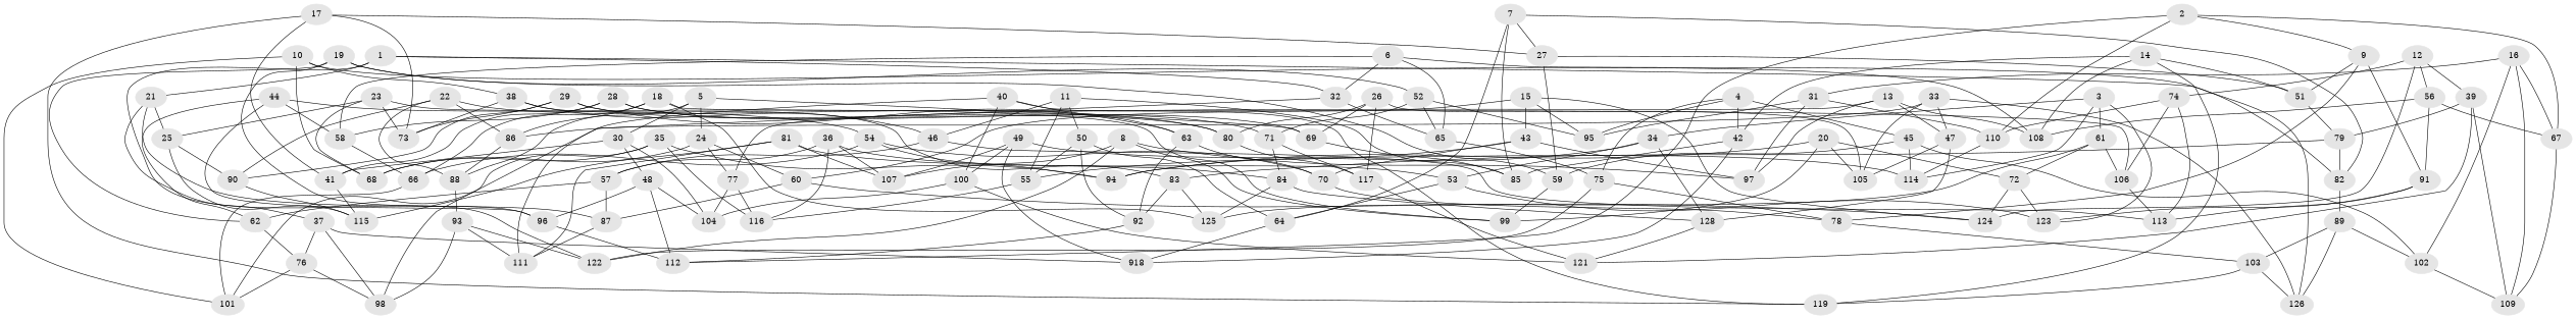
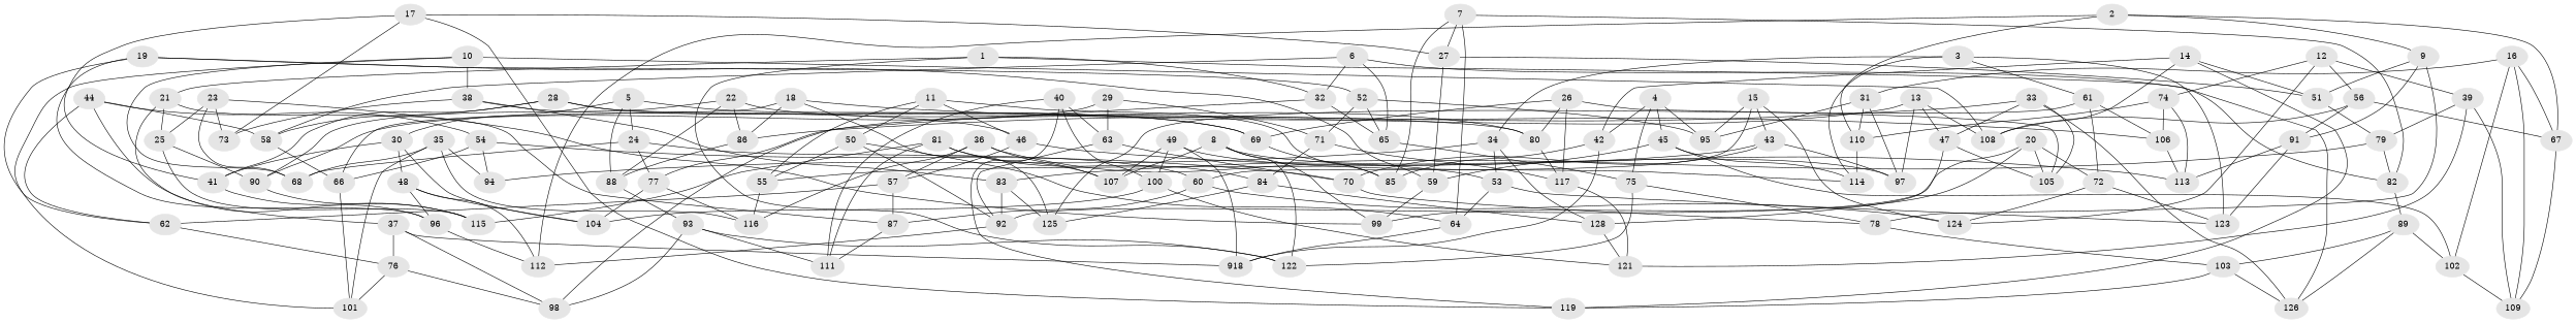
  graph {
    node [color=gray90 style=filled]
    1
    21
    32
    82
    122
    25
    37
    87
    65
    98
    89
    2
    9
    67
    110
    112
    51
    78
    91
    109
    114
    3
    34
    61
    123
    94
    53
    n28 [label=128]
    106
    125
    72
    4
    42
    45
    75
    95
    85
    n38 [label=918]
    102
    59
    5
    24
    30
    69
    88
    68
    77
    60
    41
    48
    104
    93
    6
    58
    126
    66
    7
    27
    64
    8
    97
    99
    107
    79
    103
    113
    10
    38
    101
    108
    46
    73
    83
    11
    50
    55
    57
    92
    116
    12
    39
    56
    74
    124
    121
    13
    47
    105
    14
    119
    15
    43
    70
    16
    31
    17
    115
    18
    86
    19
    52
    62
    96
    71
    76
    20
    90
    111
    22
    80
    117
    23
    26
    28
    29
    63
    84
    33
    35
    36
    40
    100
    44
    54
    49
    81
    1 -- 21
    1 -- 32
    1 -- 82
    1 -- 122
    21 -- 25
    21 -- 37
    21 -- 87
    32 -- 65
    32 -- 98
    82 -- 89
    25 -- 115
    25 -- 90
    37 -- 98
    37 -- n38
    37 -- 76
    87 -- 111
    65 -- 75
    89 -- 102
    89 -- 126
    89 -- 103
    2 -- 9
    2 -- 67
    2 -- 110
    2 -- 112
    9 -- 51
    9 -- 78
    9 -- 91
    67 -- 109
    110 -- 114
    51 -- 79
    78 -- 103
    91 -- 123
    91 -- 113
    3 -- 114
    3 -- 34
    3 -- 61
    3 -- 123
    34 -- 94
    34 -- 53
    34 -- n28
    61 -- 106
    61 -- 125
    61 -- 72
    53 -- 123
    53 -- 64
    n28 -- 121
    106 -- 113
    72 -- 123
    72 -- 124
    4 -- 42
    4 -- 45
    4 -- 75
    4 -- 95
    42 -- 85
    42 -- n38
    45 -- 114
    45 -- 102
    45 -- 59
    75 -- 122
    75 -- 78
    102 -- 109
    59 -- 99
    5 -- 24
    5 -- 30
    5 -- 69
    5 -- 88
    24 -- 68
    24 -- 77
    24 -- 60
    30 -- 41
    30 -- 48
    30 -- 104
    69 -- 85
    88 -- 93
    77 -- 104
    77 -- 116
    60 -- 87
    60 -- 124
    41 -- 115
    48 -- 112
    48 -- 104
    48 -- 96
    93 -- 122
    93 -- 98
    93 -- 111
    6 -- 32
    6 -- 65
    6 -- 58
    6 -- 126
    58 -- 66
    66 -- 101
    7 -- 82
    7 -- 85
    7 -- 27
    7 -- 64
    27 -- 51
    27 -- 59
    64 -- n38
    8 -- 122
    8 -- 97
    8 -- 99
    8 -- 107
    79 -- 82
    79 -- 83
    103 -- 126
    103 -- 119
    10 -- 68
    10 -- 38
    10 -- 101
    10 -- 108
    38 -- 46
    38 -- 73
    38 -- 83
    46 -- 113
    46 -- 57
    83 -- 125
    83 -- 92
    11 -- 85
    11 -- 46
    11 -- 50
    11 -- 55
    50 -- 64
    50 -- 55
    50 -- 92
    55 -- 116
    57 -- 87
    57 -- 62
    92 -- 112
    12 -- 39
    12 -- 56
    12 -- 74
    12 -- 124
    39 -- 109
    39 -- 79
    39 -- 121
    56 -- 67
    56 -- 91
    56 -- 108
    74 -- 110
    74 -- 106
    74 -- 113
    13 -- 77
    13 -- 97
    13 -- 108
    13 -- 47
    47 -- n28
    47 -- 105
    14 -- 51
    14 -- 42
    14 -- 108
    14 -- 119
    15 -- 95
    15 -- 60
    15 -- 124
    15 -- 43
    43 -- 97
    43 -- 55
    43 -- 70
    70 -- 78
    16 -- 67
    16 -- 109
    16 -- 102
    16 -- 31
    31 -- 110
    31 -- 95
    31 -- 97
    17 -- 41
    17 -- 27
    17 -- 73
    17 -- 119
    18 -- 106
    18 -- 125
    18 -- 66
    18 -- 86
    86 -- 88
    19 -- 59
    19 -- 52
    19 -- 62
    19 -- 96
    52 -- 65
    52 -- 95
    52 -- 71
    62 -- 76
    96 -- 112
    71 -- 117
    71 -- 84
    76 -- 98
    76 -- 101
-   20 -- 94
+   20 -- 92
    20 -- 72
    20 -- 99
    20 -- 105
    90 -- 115
    22 -- 88
    22 -- 86
    22 -- 90
    22 -- 80
    80 -- 117
    117 -- 121
    23 -- 25
    23 -- 68
    23 -- 99
    23 -- 73
    26 -- 69
    26 -- 105
    26 -- 80
    26 -- 117
    28 -- 69
    28 -- 41
    28 -- 58
    28 -- 80
-   29 -- 73
    29 -- 71
    29 -- 90
    29 -- 63
    63 -- 92
    63 -- 70
    84 -- n28
    84 -- 125
    33 -- 126
    33 -- 47
    33 -- 105
    33 -- 86
    35 -- 94
    35 -- 68
    35 -- 101
    35 -- 116
    36 -- 53
    36 -- 107
    36 -- 57
    36 -- 116
    40 -- 119
    40 -- 111
    40 -- 63
    40 -- 100
    100 -- 104
    100 -- 121
    44 -- 58
    44 -- 62
    44 -- 96
    44 -- 54
    54 -- 94
    54 -- 66
    54 -- 70
    49 -- 114
    49 -- n38
    49 -- 107
    49 -- 100
    81 -- 107
    81 -- 115
    81 -- 111
    81 -- 84
  }
